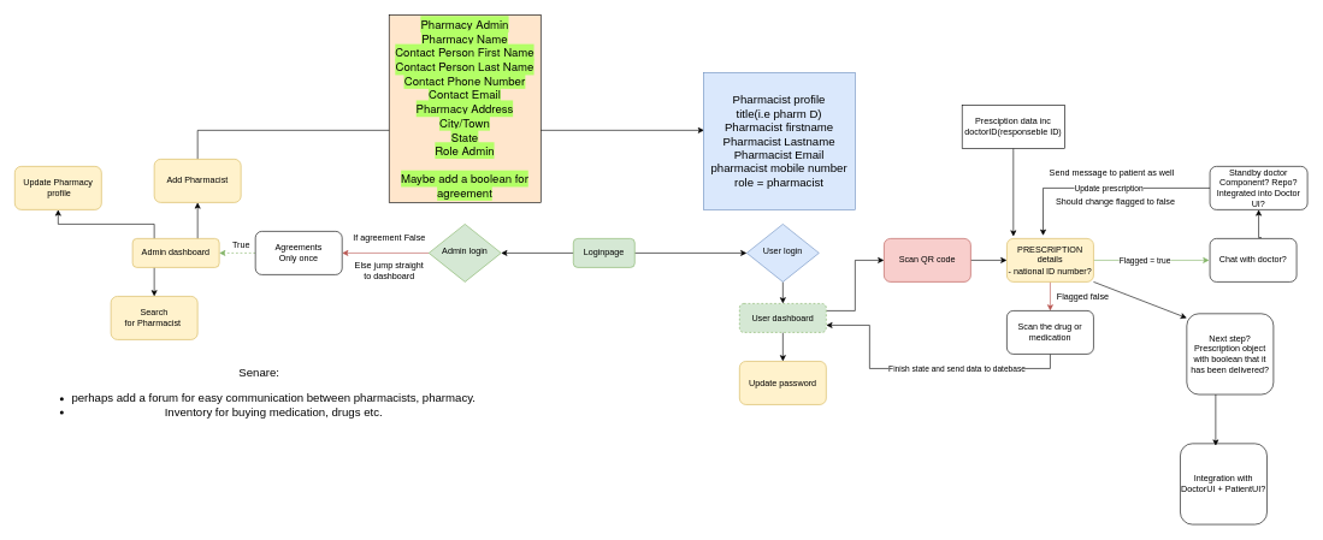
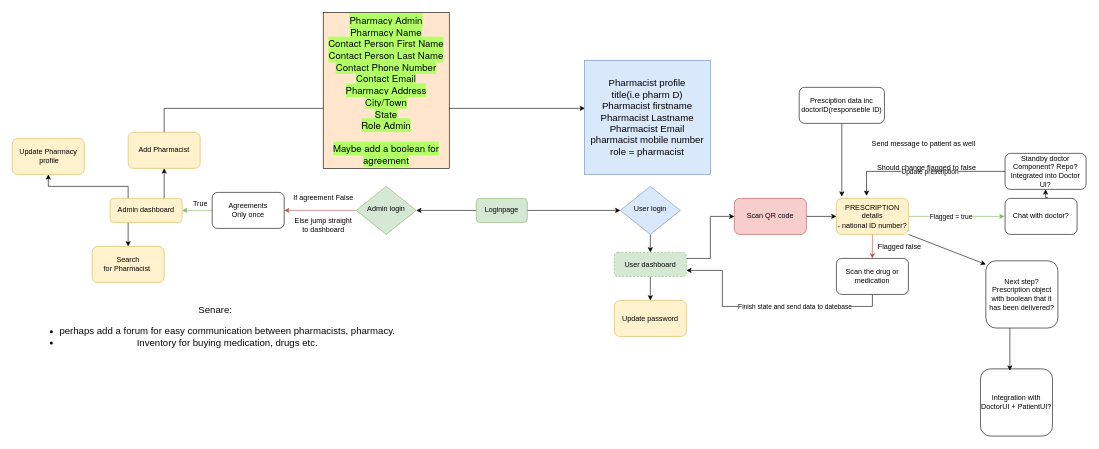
  <mxCell id="0" />
  <mxCell id="1" parent="0" />
  <mxCell id="2" style="edgeStyle=orthogonalEdgeStyle;rounded=0;orthogonalLoop=1;jettySize=auto;html=1;exitX=1;exitY=0.5;exitDx=0;exitDy=0;entryX=0;entryY=0.5;entryDx=0;entryDy=0;" parent="1" source="4" target="6" edge="1"><mxGeometry relative="1" as="geometry" /></mxCell>
  <mxCell id="3" style="edgeStyle=orthogonalEdgeStyle;rounded=0;orthogonalLoop=1;jettySize=auto;html=1;exitX=0;exitY=0.5;exitDx=0;exitDy=0;" parent="1" source="4" target="11" edge="1"><mxGeometry relative="1" as="geometry" /></mxCell>
  <mxCell id="4" value="Loginpage" style="rounded=1;whiteSpace=wrap;html=1;fontSize=12;glass=0;strokeWidth=1;shadow=0;fillColor=#d5e8d4;strokeColor=#82b366;" parent="1" vertex="1"><mxGeometry x="793" y="330" width="85" height="40" as="geometry" /></mxCell>
  <mxCell id="5" style="edgeStyle=orthogonalEdgeStyle;rounded=0;orthogonalLoop=1;jettySize=auto;html=1;exitX=0.5;exitY=1;exitDx=0;exitDy=0;entryX=0.5;entryY=0;entryDx=0;entryDy=0;fontColor=#050505;" parent="1" source="6" target="9" edge="1"><mxGeometry relative="1" as="geometry" /></mxCell>
  <mxCell id="6" value="User login" style="rhombus;whiteSpace=wrap;html=1;shadow=0;fontFamily=Helvetica;fontSize=12;align=center;strokeWidth=1;spacing=6;spacingTop=-4;fillColor=#dae8fc;strokeColor=#6c8ebf;" parent="1" vertex="1"><mxGeometry x="1033" y="310" width="100" height="80" as="geometry" /></mxCell>
  <mxCell id="7" style="edgeStyle=orthogonalEdgeStyle;rounded=0;orthogonalLoop=1;jettySize=auto;html=1;exitX=0.5;exitY=1;exitDx=0;exitDy=0;" parent="1" source="9" target="17" edge="1"><mxGeometry relative="1" as="geometry" /></mxCell>
  <mxCell id="8" style="edgeStyle=orthogonalEdgeStyle;rounded=0;orthogonalLoop=1;jettySize=auto;html=1;exitX=1;exitY=0.25;exitDx=0;exitDy=0;entryX=0;entryY=0.5;entryDx=0;entryDy=0;" parent="1" source="9" target="24" edge="1"><mxGeometry relative="1" as="geometry" /></mxCell>
  <mxCell id="9" value="User dashboard" style="rounded=1;whiteSpace=wrap;html=1;fontSize=12;glass=0;strokeWidth=1;shadow=0;fillColor=#d5e8d4;strokeColor=#82b366;dashed=1;" parent="1" vertex="1"><mxGeometry x="1023" y="420" width="120" height="40" as="geometry" /></mxCell>
  <mxCell id="10" style="edgeStyle=orthogonalEdgeStyle;rounded=0;orthogonalLoop=1;jettySize=auto;html=1;exitX=0;exitY=0.5;exitDx=0;exitDy=0;entryX=1;entryY=0.5;entryDx=0;entryDy=0;fillColor=#f8cecc;strokeColor=#b85450;" parent="1" source="11" target="22" edge="1"><mxGeometry relative="1" as="geometry" /></mxCell>
  <mxCell id="11" value="Admin login" style="rhombus;whiteSpace=wrap;html=1;shadow=0;fontFamily=Helvetica;fontSize=12;align=center;strokeWidth=1;spacing=6;spacingTop=-4;fillColor=#d5e8d4;strokeColor=#82b366;" parent="1" vertex="1"><mxGeometry x="593" y="310" width="100" height="80" as="geometry" /></mxCell>
  <mxCell id="12" style="edgeStyle=orthogonalEdgeStyle;rounded=0;orthogonalLoop=1;jettySize=auto;html=1;exitX=0.75;exitY=0;exitDx=0;exitDy=0;entryX=0.5;entryY=1;entryDx=0;entryDy=0;" parent="1" source="15" target="20" edge="1"><mxGeometry relative="1" as="geometry" /></mxCell>
  <mxCell id="13" style="edgeStyle=orthogonalEdgeStyle;rounded=0;orthogonalLoop=1;jettySize=auto;html=1;exitX=0.25;exitY=0;exitDx=0;exitDy=0;entryX=0.5;entryY=1;entryDx=0;entryDy=0;" parent="1" source="15" target="16" edge="1"><mxGeometry relative="1" as="geometry" /></mxCell>
  <mxCell id="14" style="edgeStyle=orthogonalEdgeStyle;rounded=0;orthogonalLoop=1;jettySize=auto;html=1;exitX=0.25;exitY=1;exitDx=0;exitDy=0;entryX=0.5;entryY=0;entryDx=0;entryDy=0;" parent="1" source="15" target="18" edge="1"><mxGeometry relative="1" as="geometry" /></mxCell>
  <mxCell id="15" value="Admin dashboard" style="rounded=1;whiteSpace=wrap;html=1;fontSize=12;glass=0;strokeWidth=1;shadow=0;fillColor=#fff2cc;strokeColor=#d6b656;" parent="1" vertex="1"><mxGeometry x="183" y="330" width="120" height="40" as="geometry" /></mxCell>
  <mxCell id="16" value="Update Pharmacy&lt;br&gt;&amp;nbsp;profile" style="rounded=1;whiteSpace=wrap;html=1;fillColor=#fff2cc;strokeColor=#d6b656;" parent="1" vertex="1"><mxGeometry x="20" y="230" width="120" height="60" as="geometry" /></mxCell>
  <mxCell id="17" value="Update password" style="rounded=1;whiteSpace=wrap;html=1;fillColor=#fff2cc;strokeColor=#d6b656;" parent="1" vertex="1"><mxGeometry x="1023" y="500" width="120" height="60" as="geometry" /></mxCell>
  <mxCell id="18" value="Search for&amp;nbsp;&lt;span&gt;&lt;/span&gt;&lt;span&gt;&lt;/span&gt;&lt;span&gt;Pharmacist&amp;nbsp;&lt;/span&gt;" style="rounded=1;whiteSpace=wrap;html=1;fillColor=#fff2cc;strokeColor=#d6b656;" parent="1" vertex="1"><mxGeometry x="153" y="410" width="120" height="60" as="geometry" /></mxCell>
  <mxCell id="19" style="edgeStyle=orthogonalEdgeStyle;rounded=0;orthogonalLoop=1;jettySize=auto;html=1;exitX=0.5;exitY=0;exitDx=0;exitDy=0;entryX=0.005;entryY=0.421;entryDx=0;entryDy=0;entryPerimeter=0;" parent="1" source="20" target="43" edge="1"><mxGeometry relative="1" as="geometry"><mxPoint x="453" y="-60" as="targetPoint" /></mxGeometry></mxCell>
  <mxCell id="20" value="Add Pharmacist" style="rounded=1;whiteSpace=wrap;html=1;fillColor=#fff2cc;strokeColor=#d6b656;" parent="1" vertex="1"><mxGeometry x="213" y="220" width="120" height="60" as="geometry" /></mxCell>
- <mxCell id="21" style="edgeStyle=orthogonalEdgeStyle;rounded=0;orthogonalLoop=1;jettySize=auto;html=1;exitX=0;exitY=0.5;exitDx=0;exitDy=0;entryX=1;entryY=0.5;entryDx=0;entryDy=0;fillColor=#d5e8d4;strokeColor=#82b366;dashed=1;" parent="1" source="22" target="15" edge="1"><mxGeometry relative="1" as="geometry" /></mxCell>
+ <mxCell id="21" style="edgeStyle=orthogonalEdgeStyle;rounded=0;orthogonalLoop=1;jettySize=auto;html=1;exitX=0;exitY=0.5;exitDx=0;exitDy=0;entryX=1;entryY=0.5;entryDx=0;entryDy=0;fillColor=#d5e8d4;strokeColor=#82b366;" parent="1" source="22" target="15" edge="1"><mxGeometry relative="1" as="geometry" /></mxCell>
  <mxCell id="22" value="Agreements&lt;br&gt;Only once" style="rounded=1;whiteSpace=wrap;html=1;" parent="1" vertex="1"><mxGeometry x="353" y="320" width="120" height="60" as="geometry" /></mxCell>
  <mxCell id="23" style="edgeStyle=orthogonalEdgeStyle;rounded=0;orthogonalLoop=1;jettySize=auto;html=1;exitX=1;exitY=0.5;exitDx=0;exitDy=0;entryX=0;entryY=0.5;entryDx=0;entryDy=0;" parent="1" source="24" target="28" edge="1"><mxGeometry relative="1" as="geometry" /></mxCell>
  <mxCell id="24" value="Scan QR code" style="rounded=1;whiteSpace=wrap;html=1;fillColor=#f8cecc;strokeColor=#b85450;" parent="1" vertex="1"><mxGeometry x="1223" y="330" width="120" height="60" as="geometry" /></mxCell>
  <mxCell id="25" style="edgeStyle=orthogonalEdgeStyle;rounded=0;orthogonalLoop=1;jettySize=auto;html=1;exitX=1;exitY=0.5;exitDx=0;exitDy=0;fillColor=#d5e8d4;strokeColor=#82b366;" parent="1" source="28" edge="1"><mxGeometry relative="1" as="geometry"><mxPoint x="1543" y="350" as="sourcePoint" /><mxPoint x="1673" y="360" as="targetPoint" /><Array as="points"><mxPoint x="1663" y="360" /></Array></mxGeometry></mxCell>
  <mxCell id="26" value="Flagged = true" style="edgeLabel;html=1;align=center;verticalAlign=middle;resizable=0;points=[];" parent="25" vertex="1" connectable="0"><mxGeometry x="-0.362" y="-1" relative="1" as="geometry"><mxPoint x="19" y="-1" as="offset" /></mxGeometry></mxCell>
  <mxCell id="27" style="edgeStyle=orthogonalEdgeStyle;rounded=0;orthogonalLoop=1;jettySize=auto;html=1;exitX=0.5;exitY=1;exitDx=0;exitDy=0;entryX=0.5;entryY=0;entryDx=0;entryDy=0;fillColor=#f8cecc;strokeColor=#b85450;" parent="1" source="28" target="37" edge="1"><mxGeometry relative="1" as="geometry" /></mxCell>
  <mxCell id="28" value="&lt;div&gt;&lt;span&gt;&lt;/span&gt;&lt;span&gt;&lt;/span&gt;&lt;span&gt;PRESCRIPTION details&lt;/span&gt;&lt;/div&gt;&lt;div&gt;&lt;span&gt;- national ID number?&lt;br&gt;&lt;/span&gt;&lt;/div&gt;" style="rounded=1;whiteSpace=wrap;html=1;fillColor=#fff2cc;strokeColor=#d6b656;" parent="1" vertex="1"><mxGeometry x="1393" y="330" width="120" height="60" as="geometry" /></mxCell>
  <mxCell id="29" style="edgeStyle=orthogonalEdgeStyle;rounded=0;orthogonalLoop=1;jettySize=auto;html=1;exitX=0.595;exitY=-0.023;exitDx=0;exitDy=0;entryX=0.5;entryY=1;entryDx=0;entryDy=0;exitPerimeter=0;" parent="1" source="30" target="33" edge="1"><mxGeometry relative="1" as="geometry"><mxPoint x="1693" y="310" as="targetPoint" /></mxGeometry></mxCell>
  <mxCell id="30" value="Chat with doctor?" style="rounded=1;whiteSpace=wrap;html=1;" parent="1" vertex="1"><mxGeometry x="1674" y="330" width="120" height="60" as="geometry" /></mxCell>
  <mxCell id="31" style="edgeStyle=orthogonalEdgeStyle;rounded=0;orthogonalLoop=1;jettySize=auto;html=1;exitX=0;exitY=0.5;exitDx=0;exitDy=0;entryX=0.418;entryY=-0.07;entryDx=0;entryDy=0;entryPerimeter=0;" parent="1" source="33" target="28" edge="1"><mxGeometry relative="1" as="geometry" /></mxCell>
  <mxCell id="32" value="Update prescription" style="edgeLabel;html=1;align=center;verticalAlign=middle;resizable=0;points=[];" parent="31" vertex="1" connectable="0"><mxGeometry x="0.205" y="1" relative="1" as="geometry"><mxPoint x="38" y="-1" as="offset" /></mxGeometry></mxCell>
- <mxCell id="33" value="Standby doctor&lt;br&gt;Component? Repo?&lt;br&gt;Integrated into Doctor UI?" style="rounded=1;whiteSpace=wrap;html=1;" parent="1" vertex="1"><mxGeometry x="1674" y="230" width="135" height="60" as="geometry" /></mxCell>
+ <mxCell id="33" value="Standby doctor&lt;br&gt;Component? Repo?&lt;br&gt;Integrated into Doctor UI?" style="rounded=1;whiteSpace=wrap;html=1;" parent="1" vertex="1"><mxGeometry x="1674" y="255" width="135" height="60" as="geometry" /></mxCell>
  <mxCell id="34" value="Send message to patient as well" style="text;html=1;align=center;verticalAlign=middle;resizable=0;points=[];autosize=1;strokeColor=none;fillColor=none;" parent="1" vertex="1"><mxGeometry x="1443" y="230" width="190" height="20" as="geometry" /></mxCell>
  <mxCell id="35" style="edgeStyle=orthogonalEdgeStyle;rounded=0;orthogonalLoop=1;jettySize=auto;html=1;exitX=0.5;exitY=1;exitDx=0;exitDy=0;entryX=1;entryY=0.75;entryDx=0;entryDy=0;" parent="1" source="37" target="9" edge="1"><mxGeometry relative="1" as="geometry"><mxPoint x="1453" y="520" as="targetPoint" /><Array as="points"><mxPoint x="1453" y="510" /><mxPoint x="1203" y="510" /><mxPoint x="1203" y="450" /></Array></mxGeometry></mxCell>
  <mxCell id="36" value="Finish state and send data to datebase" style="edgeLabel;html=1;align=center;verticalAlign=middle;resizable=0;points=[];" parent="35" vertex="1" connectable="0"><mxGeometry x="-0.133" y="-1" relative="1" as="geometry"><mxPoint x="19" y="1" as="offset" /></mxGeometry></mxCell>
  <mxCell id="37" value="Scan the drug or medication" style="rounded=1;whiteSpace=wrap;html=1;" parent="1" vertex="1"><mxGeometry x="1393" y="430" width="120" height="60" as="geometry" /></mxCell>
  <mxCell id="38" value="Flagged false" style="text;html=1;align=center;verticalAlign=middle;resizable=0;points=[];autosize=1;strokeColor=none;fillColor=none;" parent="1" vertex="1"><mxGeometry x="1453" y="400" width="90" height="20" as="geometry" /></mxCell>
  <mxCell id="39" value="Should change flagged to false" style="text;html=1;align=center;verticalAlign=middle;resizable=0;points=[];autosize=1;strokeColor=none;fillColor=none;" parent="1" vertex="1"><mxGeometry x="1453" y="270" width="180" height="20" as="geometry" /></mxCell>
  <mxCell id="40" value="If agreement False" style="text;html=1;align=center;verticalAlign=middle;resizable=0;points=[];autosize=1;strokeColor=none;fillColor=none;" parent="1" vertex="1"><mxGeometry x="478" y="320" width="120" height="20" as="geometry" /></mxCell>
  <mxCell id="41" value="Else jump straight &lt;br&gt;to dashboard" style="text;html=1;align=center;verticalAlign=middle;resizable=0;points=[];autosize=1;strokeColor=none;fillColor=none;" parent="1" vertex="1"><mxGeometry x="483" y="360" width="110" height="30" as="geometry" /></mxCell>
  <mxCell id="42" value="True" style="text;html=1;align=center;verticalAlign=middle;resizable=0;points=[];autosize=1;strokeColor=none;fillColor=none;" parent="1" vertex="1"><mxGeometry x="313" y="330" width="40" height="20" as="geometry" /></mxCell>
  <mxCell id="43" value="&lt;font style=&quot;font-size: 16px&quot;&gt;Pharmacist profile&lt;br&gt;title(i.e pharm D)&lt;br&gt;Pharmacist firstname&lt;br&gt;Pharmacist Lastname&lt;br&gt;Pharmacist Email&lt;br&gt;pharmacist mobile number&lt;br&gt;role = pharmacist&lt;/font&gt;" style="whiteSpace=wrap;html=1;fillColor=#dae8fc;strokeColor=#6c8ebf;" parent="1" vertex="1"><mxGeometry x="973" y="100" width="210" height="190" as="geometry" /></mxCell>
  <mxCell id="44" value="&lt;span style=&quot;font-family: &amp;#34;whitney&amp;#34; , &amp;#34;helvetica neue&amp;#34; , &amp;#34;helvetica&amp;#34; , &amp;#34;arial&amp;#34; , sans-serif ; font-size: 16px&quot;&gt;&lt;font color=&quot;#050505&quot;&gt;&lt;span style=&quot;background-color: rgb(179 , 255 , 102)&quot;&gt;Pharmacy Admin&lt;br&gt;Pharmacy Name&lt;br&gt;Contact Person First Name&lt;br&gt;Contact Person Last Name&lt;br&gt;Contact Phone Number&lt;br&gt;Contact Email&lt;br&gt;Pharmacy Address&lt;br&gt;City/Town&lt;br&gt;State&lt;br&gt;Role Admin&lt;br&gt;&lt;br&gt;Maybe add a boolean for agreement&lt;/span&gt;&lt;br&gt;&lt;/font&gt;&lt;/span&gt;" style="rounded=0;whiteSpace=wrap;html=1;align=center;strokeColor=#000000;fillColor=#ffe6cc;" parent="1" vertex="1"><mxGeometry x="538" y="20" width="210" height="260" as="geometry" /></mxCell>
  <mxCell id="45" style="edgeStyle=orthogonalEdgeStyle;rounded=0;orthogonalLoop=1;jettySize=auto;html=1;exitX=0.5;exitY=1;exitDx=0;exitDy=0;" parent="1" source="44" target="44" edge="1"><mxGeometry relative="1" as="geometry" /></mxCell>
  <mxCell id="46" value="Senare: &lt;br&gt;&lt;ul&gt;&lt;li&gt;perhaps add a forum for easy communication between pharmacists, pharmacy.&lt;/li&gt;&lt;li&gt;Inventory for buying medication, drugs etc.&lt;/li&gt;&lt;/ul&gt;" style="text;html=1;align=center;verticalAlign=middle;resizable=0;points=[];autosize=1;strokeColor=none;fillColor=none;fontSize=16;fontColor=#050505;" parent="1" vertex="1"><mxGeometry x="53" y="506" width="610" height="90" as="geometry" /></mxCell>
  <mxCell id="47" value="" style="endArrow=classic;html=1;rounded=0;exitX=1;exitY=1;exitDx=0;exitDy=0;" parent="1" source="28" edge="1"><mxGeometry width="50" height="50" relative="1" as="geometry"><mxPoint x="1592" y="490" as="sourcePoint" /><mxPoint x="1642" y="440" as="targetPoint" /></mxGeometry></mxCell>
  <mxCell id="48" value="Next step?&lt;br&gt;Prescription object with boolean that it has been delivered? " style="rounded=1;whiteSpace=wrap;html=1;" parent="1" vertex="1"><mxGeometry x="1642" y="434" width="120" height="112" as="geometry" /></mxCell>
  <mxCell id="49" value="Integration with DoctorUI + PatientUI?" style="rounded=1;whiteSpace=wrap;html=1;" parent="1" vertex="1"><mxGeometry x="1633" y="614" width="120" height="112" as="geometry" /></mxCell>
  <mxCell id="50" value="" style="endArrow=classic;html=1;rounded=0;" parent="1" edge="1"><mxGeometry width="50" height="50" relative="1" as="geometry"><mxPoint x="1682" y="546" as="sourcePoint" /><mxPoint x="1682" y="617" as="targetPoint" /></mxGeometry></mxCell>
  <mxCell id="51" style="edgeStyle=orthogonalEdgeStyle;rounded=0;orthogonalLoop=1;jettySize=auto;html=1;exitX=0.5;exitY=1;exitDx=0;exitDy=0;entryX=0.075;entryY=-0.05;entryDx=0;entryDy=0;entryPerimeter=0;" parent="1" source="52" target="28" edge="1"><mxGeometry relative="1" as="geometry" /></mxCell>
- <mxCell id="52" value="Presciption data inc&lt;br&gt;doctorID(responseble ID)" style="whiteSpace=wrap;html=1;rounded=0;" parent="1" vertex="1"><mxGeometry x="1331" y="145" width="142" height="60" as="geometry" /></mxCell>
+ <mxCell id="52" value="Presciption data inc&lt;br&gt;doctorID(responseble ID)" style="rounded=1;whiteSpace=wrap;html=1;" parent="1" vertex="1"><mxGeometry x="1331" y="145" width="142" height="60" as="geometry" /></mxCell>
